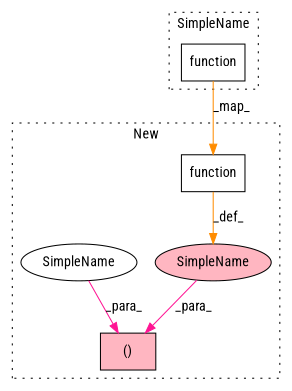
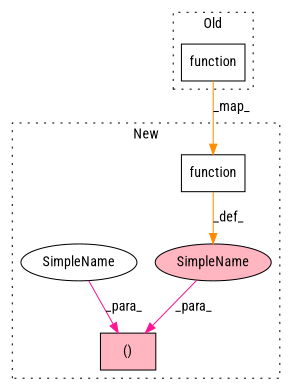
  digraph {
    fontname="Roboto Condensed"
    node [a=32 l="9,1" s=1984 shape=box style=filled fillcolor=white fontname="Roboto Condensed"]
    edge [color=darkorange fontname="Roboto Condensed"]
    n1 [label=function s="2011,2059"]
    n2 [a=106 l=76 label="()" fillcolor=lightpink]
    n3 [a=42 label=SimpleName shape=ellipse fillcolor=lightpink l="" s=""]
    n4 [a=42 l=11 label=SimpleName shape=ellipse]
    n5 [label=function s="1918,1966"]
    subgraph cluster_1 {
      label=New
      style=dotted
      n1
      n2
      n3
      n4
    }
    subgraph cluster_2 {
-     label=SimpleName
+     label=Old
      style=dotted
      n5
    }
    n1 -> n3 [label=_def_]
    n3 -> n2 [label=_para_ color=deeppink]
    n4 -> n2 [label=_para_ color=deeppink]
    n5 -> n1 [label=_map_]
  }
